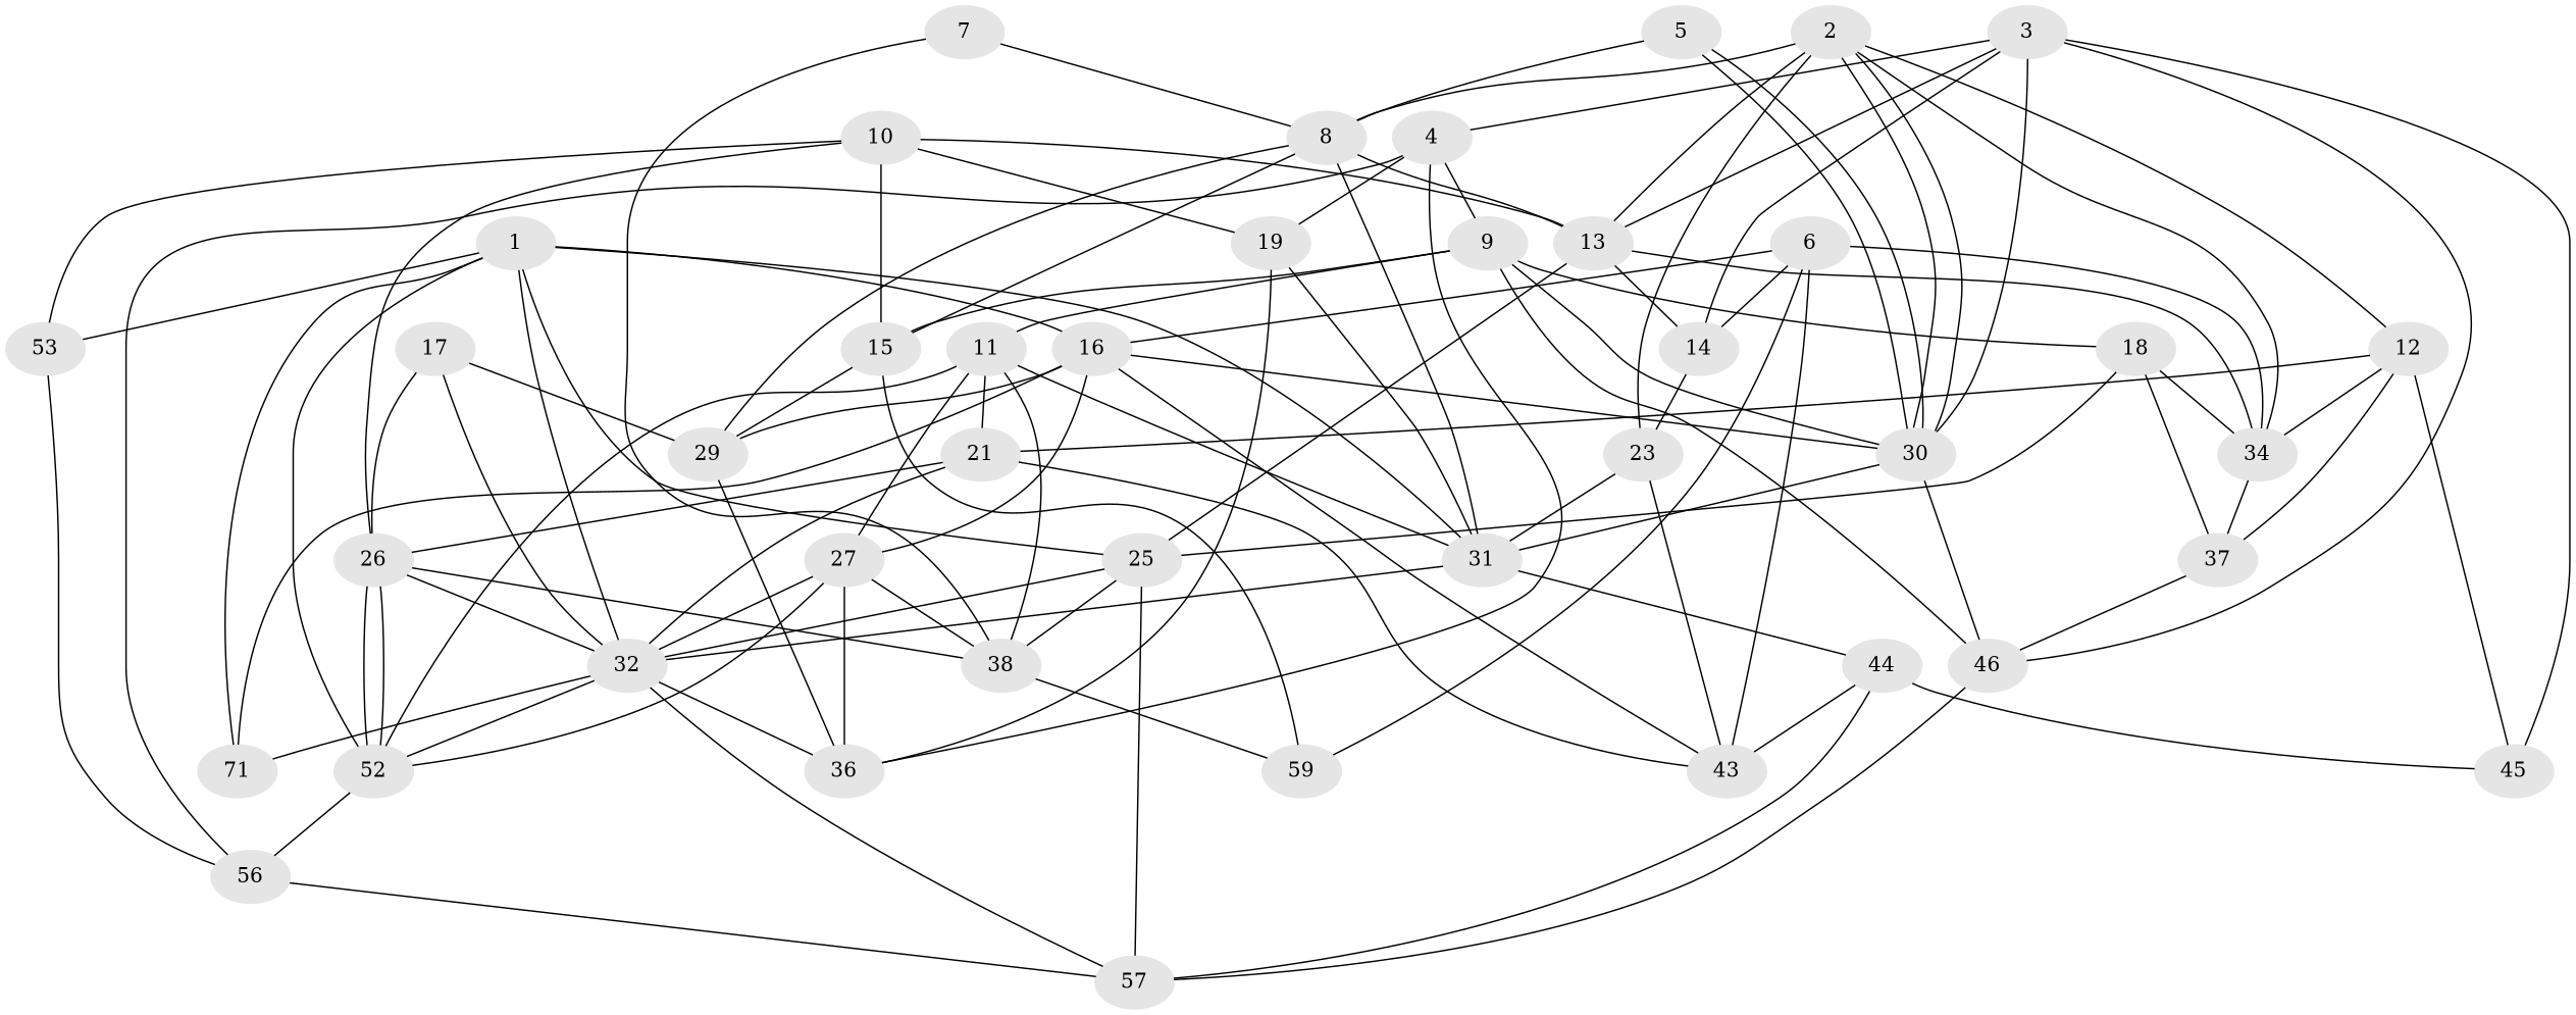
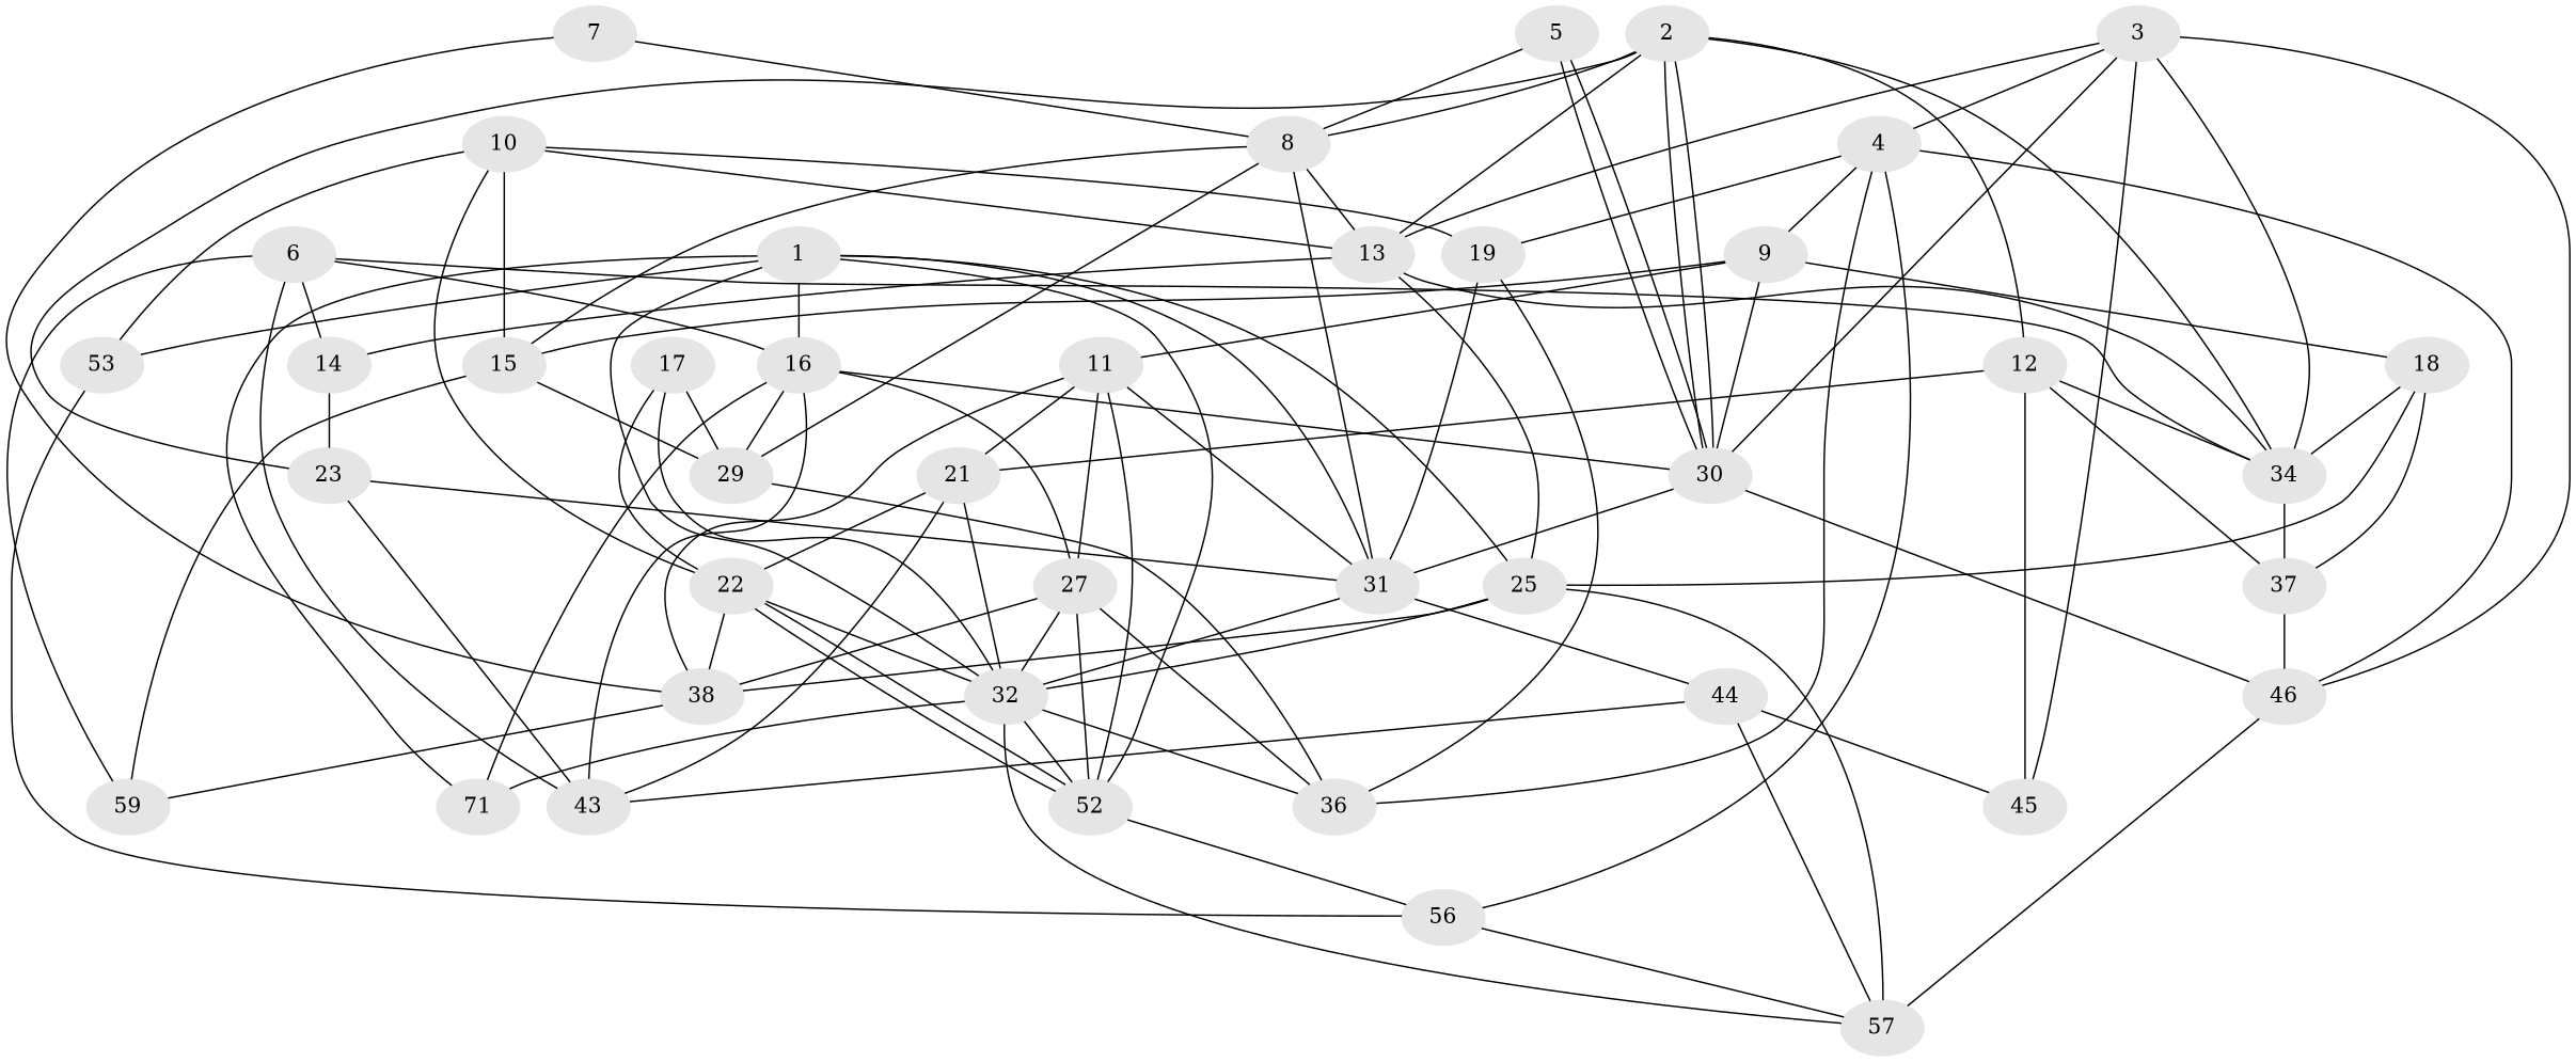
  graph {
    node [color=gray90 style=filled]
    1 [super="+42"]
    16 [super="+66"]
    25 [super="+68"]
    31 [super="+35"]
    32 [super="+49"]
    52
    53 [super="+72"]
    71
    30 [super="+50"]
    43 [super="+69"]
    29 [super="+41"]
    27 [super="+47"]
    38 [super="+65"]
    57
    44
    36 [super="+60"]
    56 [super="+58"]
    2 [super="+20"]
    8 [super="+40"]
    12 [super="+67"]
    13 [super="+55"]
    23
    34 [super="+63"]
    15
    9 [super="+28"]
    11 [super="+33"]
    18
    45 [super="+70"]
    21 [super="+48"]
    37
    14
    46 [super="+51"]
    3 [super="+54"]
    4 [super="+62"]
    19 [super="+24"]
    5
    6 [super="+26"]
    59
    7
    10 [super="+64"]
-   22 [super="+61" label=26]
+   22 [super="+61"]
    17 [super="+39"]
    1 -- 16
    1 -- 25
    1 -- 31
    1 -- 32
    1 -- 52
    1 -- 53
    1 -- 71
    16 -- 71
    16 -- 30
    16 -- 43
    16 -- 29
    16 -- 27
    25 -- 32
    25 -- 38
    25 -- 57
    31 -- 32
    31 -- 44
    32 -- 52
    32 -- 71
    32 -- 57
    32 -- 36
    52 -- 56
    53 -- 56
    30 -- 31
    30 -- 46
    29 -- 36
    27 -- 32
    27 -- 52
    27 -- 38
    27 -- 36
    38 -- 59
    44 -- 43
    44 -- 57
    44 -- 45
    56 -- 57
    2 -- 30
    2 -- 30
    2 -- 8
    2 -- 12
    2 -- 13 [weight=2]
    2 -- 23
    2 -- 34
    8 -- 31
    8 -- 29
    8 -- 13
    8 -- 15
    12 -- 34
    12 -- 45
    12 -- 21
    12 -- 37
    13 -- 25
    13 -- 34
    13 -- 14
    23 -- 31
    23 -- 43
    34 -- 37
    15 -- 29
    15 -- 59
    9 -- 30
    9 -- 15
    9 -- 11
    9 -- 18
    11 -- 31
    11 -- 52
    11 -- 27
    11 -- 38
    11 -- 21
    18 -- 25
    18 -- 34
    18 -- 37
    21 -- 32
    21 -- 43
    21 -- 22
    37 -- 46
    14 -- 23
    46 -- 57
    3 -- 30
    3 -- 13
    3 -- 45
-   3 -- 14
+   3 -- 34
    3 -- 46
    3 -- 4
    4 -- 36
    4 -- 56
    4 -- 9
-   9 -- 46
+   4 -- 46
    4 -- 19
    19 -- 31
    19 -- 36
    5 -- 30
    5 -- 30
    5 -- 8
    6 -- 16
    6 -- 43 [weight=2]
    6 -- 34
    6 -- 14
    6 -- 59
    7 -- 38
    7 -- 8
    10 -- 53
    10 -- 13
    10 -- 15
    10 -- 19
    10 -- 22
    22 -- 32
    22 -- 52
    22 -- 52
    22 -- 38
    17 -- 32
    17 -- 29
    17 -- 22
  }
